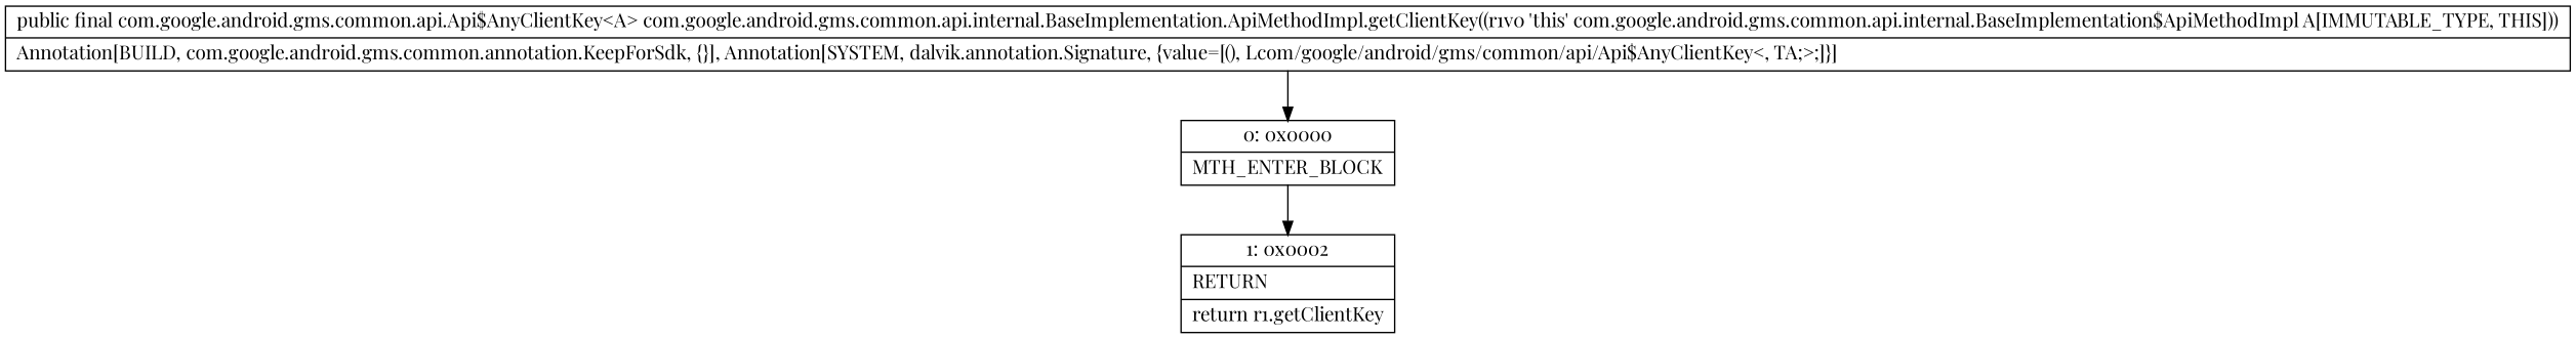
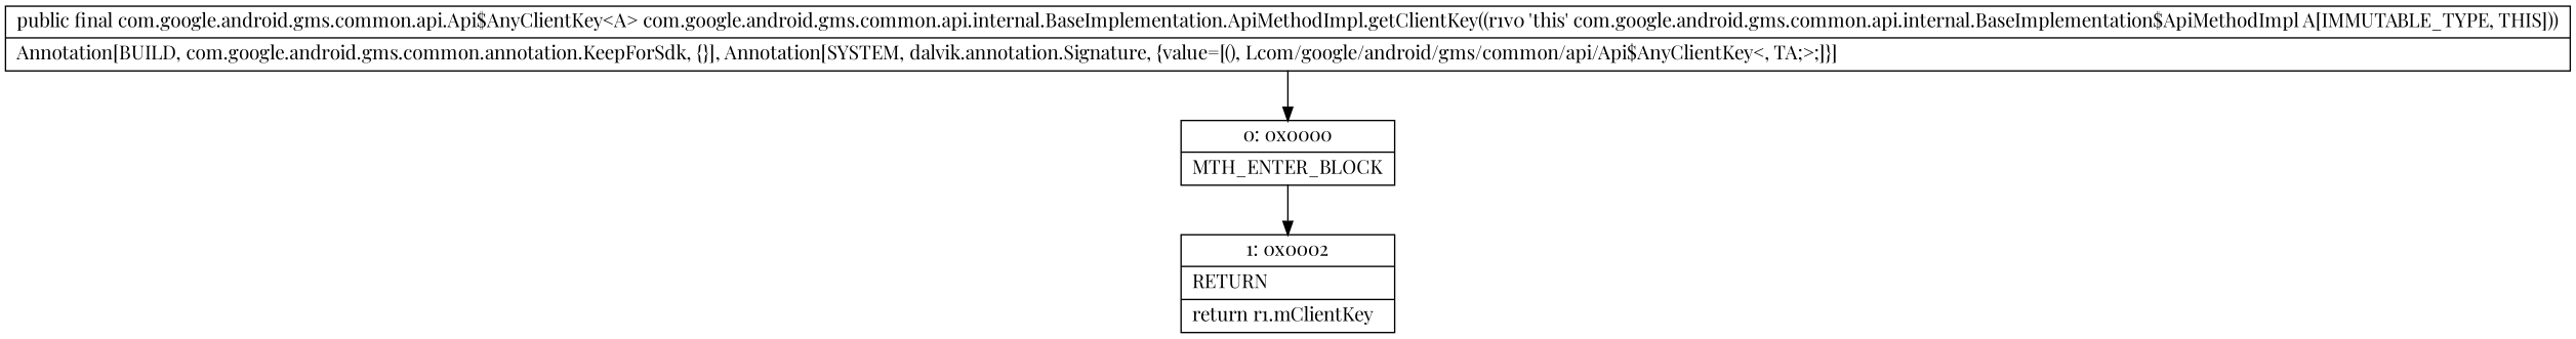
  digraph {
    fontname="Playfair Display"
    node [shape=record fontname="Playfair Display"]
    edge [fontname="Playfair Display"]
    n1 [label="{0\:\ 0x0000|MTH_ENTER_BLOCK\l}"]
-   n2 [label="{1\:\ 0x0002|RETURN\l|return r1.getClientKey\l}"]
+   n2 [label="{1\:\ 0x0002|RETURN\l|return r1.mClientKey\l}"]
    n3 [label="{public final com.google.android.gms.common.api.Api$AnyClientKey\<A\> com.google.android.gms.common.api.internal.BaseImplementation.ApiMethodImpl.getClientKey((r1v0 'this' com.google.android.gms.common.api.internal.BaseImplementation$ApiMethodImpl A[IMMUTABLE_TYPE, THIS]))  | Annotation[BUILD, com.google.android.gms.common.annotation.KeepForSdk, \{\}], Annotation[SYSTEM, dalvik.annotation.Signature, \{value=[(), Lcom\/google\/android\/gms\/common\/api\/Api$AnyClientKey\<, TA;\>;]\}]\l}"]
    n1 -> n2
    n3 -> n1
  }
